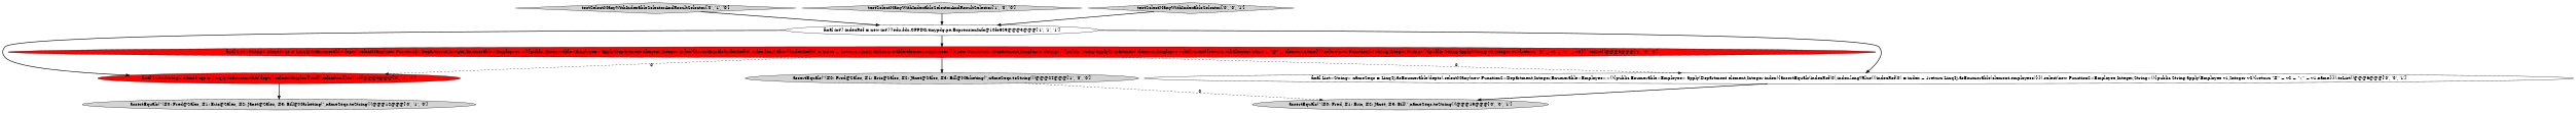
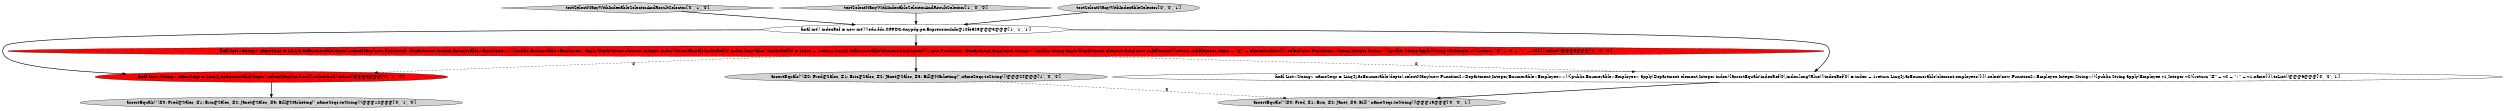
  digraph {
    node [fillcolor=lightgray shape=ellipse style=filled]
    edge [style=bold]
    n1 [fillcolor=white label="final int(( indexRef = new int((((edu.fdu.CPPDG.tinypdg.pe.ExpressionInfo@10fe629@@@3@@@['1', '1', '1']"]
    n2 [fillcolor=red label="final List<String> nameSeqs = Linq4j.asEnumerable(depts).selectMany(new Function2<Department,Integer,Enumerable<Employee>>(){public Enumerable<Employee> apply(Department element,Integer index){assertEquals(indexRef(0(,index.longValue())indexRef(0( = index + 1return Linq4j.asEnumerable(element.employees)}},new Function2<Department,Employee,String>(){public String apply(Department element,Employee subElement){return subElement.name + \"@\" + element.name}}).select(new Function2<String,Integer,String>(){public String apply(String v0,Integer v1){return \"#\" + v1 + \": \" + v0}}).toList()@@@6@@@['1', '0', '0']"]
    n3 [fillcolor=red label="final List<String> nameSeqs = Linq4j.asEnumerable(depts).selectMany(null,null).select(null).toList()@@@6@@@['0', '1', '0']"]
    n4 [fillcolor=white label="final List<String> nameSeqs = Linq4j.asEnumerable(depts).selectMany(new Function2<Department,Integer,Enumerable<Employee>>(){public Enumerable<Employee> apply(Department element,Integer index){assertEquals(indexRef(0(,index.longValue())indexRef(0( = index + 1return Linq4j.asEnumerable(element.employees)}}).select(new Function2<Employee,Integer,String>(){public String apply(Employee v1,Integer v2){return \"#\" + v2 + \": \" + v1.name}}).toList()@@@6@@@['0', '0', '1']"]
    n5 [label="testSelectManyWithIndexableSelectorAndResultSelector['0', '1', '0']" shape=diamond]
    n6 [label="assertEquals(\"(#0: Fred@Sales, #1: Eric@Sales, #2: Janet@Sales, #3: Bill@Marketing(\",nameSeqs.toString())@@@24@@@['1', '0', '0']"]
    n7 [label="assertEquals(\"(#0: Fred@Sales, #1: Eric@Sales, #2: Janet@Sales, #3: Bill@Marketing(\",nameSeqs.toString())@@@12@@@['0', '1', '0']"]
    n8 [label="assertEquals(\"(#0: Fred, #1: Eric, #2: Janet, #3: Bill(\",nameSeqs.toString())@@@19@@@['0', '0', '1']"]
    n9 [label="testSelectManyWithIndexableSelectorAndResultSelector['1', '0', '0']" shape=diamond]
-   n10 [label="testSelectManyWithIndexableSelector['0', '0', '1']" shape=diamond]
+   n10 [label="testSelectManyWithIndexableSelector['0', '0', '1']"]
    n1 -> n2
    n1 -> n3
    n1 -> n4
    n2 -> n3 [label=0 style=dashed]
    n2 -> n4 [label=0 style=dashed]
    n2 -> n6
    n3 -> n7
    n4 -> n8
    n5 -> n1
    n6 -> n8 [label=0 style=dashed]
    n9 -> n1
    n10 -> n1
  }
